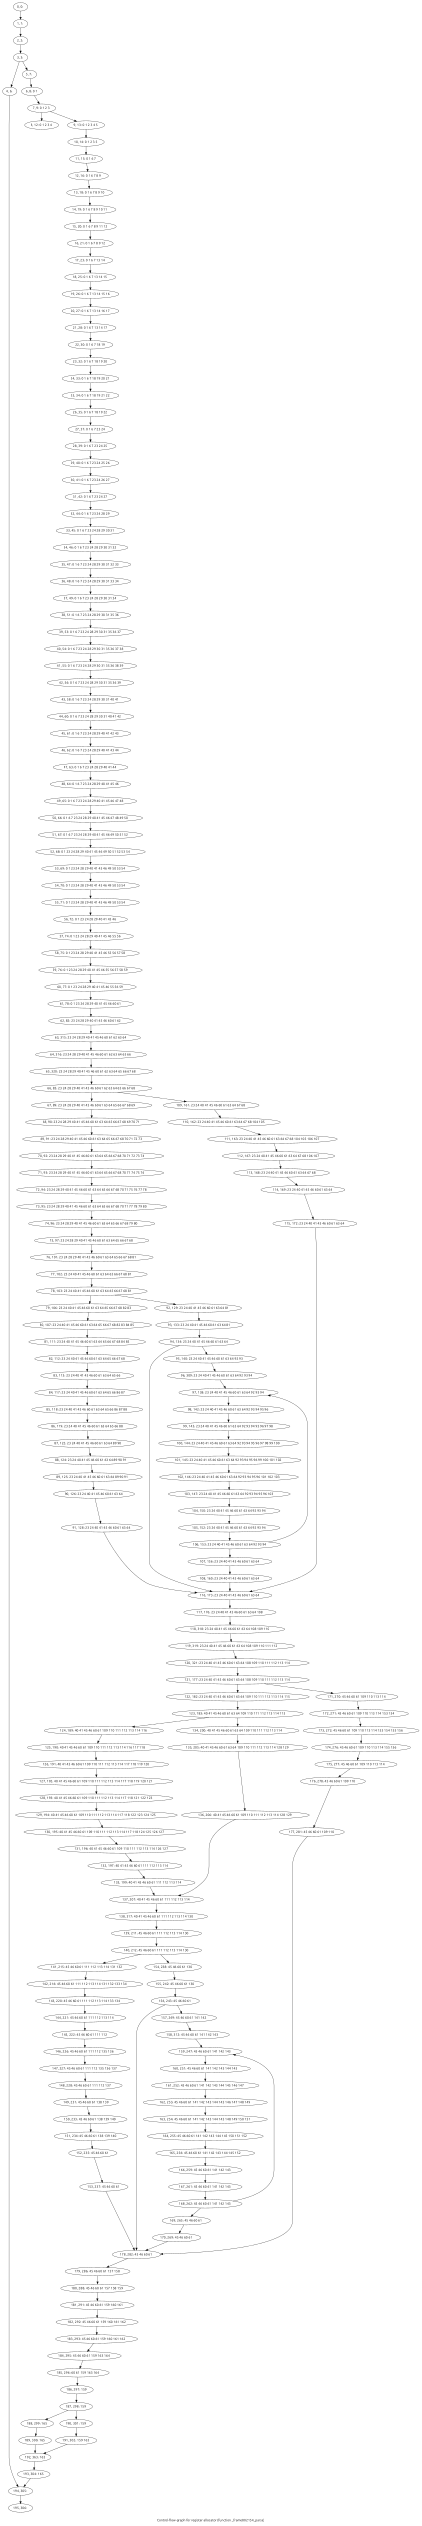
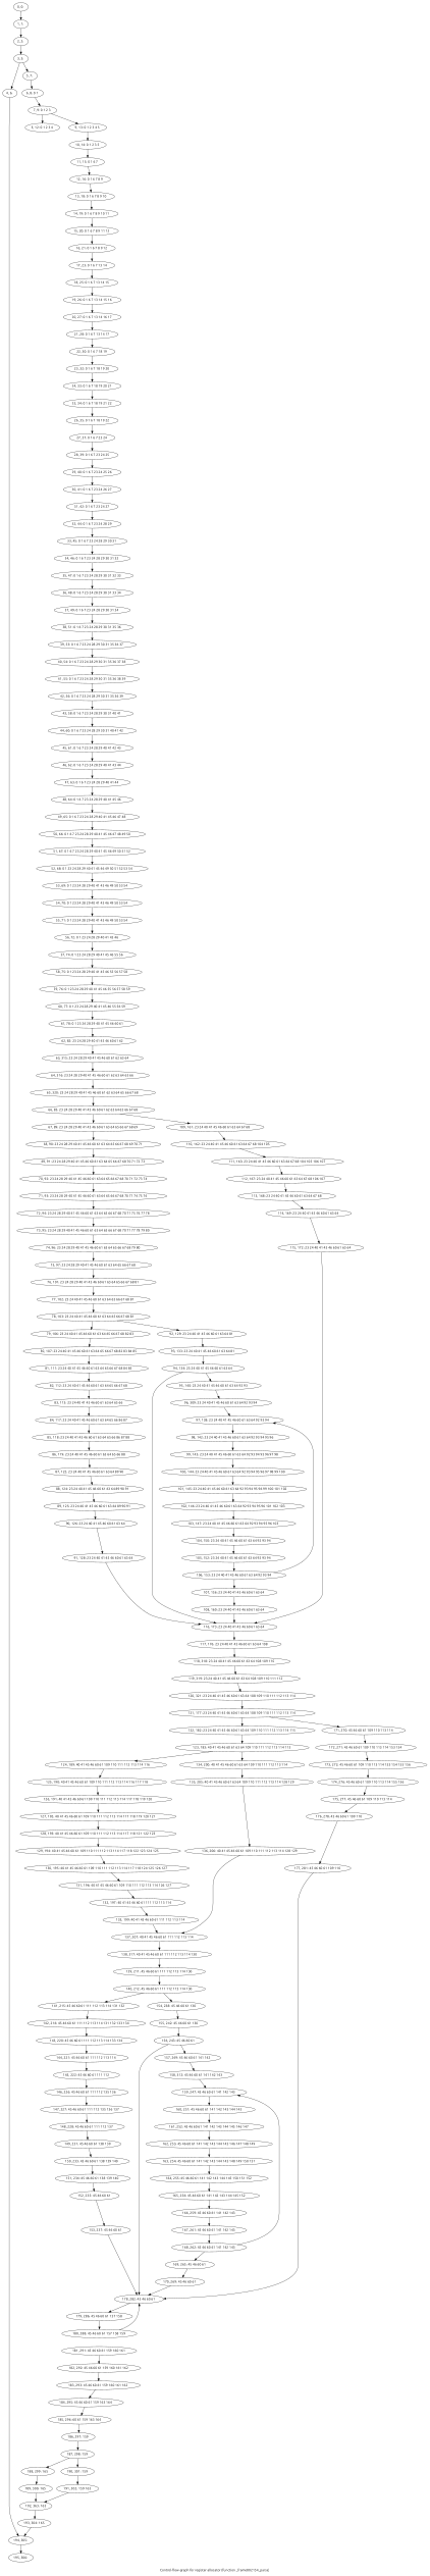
  digraph {
    fontname=Ubuntu
    label="Control-flow-graph for register allocator (function _frame802154_parse)"
    node [fontname=Ubuntu]
    edge [fontname=Ubuntu]
    n1 [label="0, 0: "]
    n2 [label="1, 1: "]
    n3 [label="2, 2: "]
    n4 [label="3, 3: "]
    n5 [label="4, 6: "]
    n6 [label="5, 7: "]
    n7 [label="194, 305: "]
    n8 [label="6, 8: 0 1 "]
    n9 [label="195, 306: "]
    n10 [label="7, 9: 0 1 2 3 "]
    n11 [label="8, 12: 0 1 2 3 4 "]
    n12 [label="9, 13: 0 1 2 3 4 5 "]
    n13 [label="10, 14: 0 1 2 3 5 "]
    n14 [label="11, 15: 0 1 6 7 "]
    n15 [label="12, 16: 0 1 6 7 8 9 "]
    n16 [label="13, 18: 0 1 6 7 8 9 10 "]
    n17 [label="14, 19: 0 1 6 7 8 9 10 11 "]
    n18 [label="15, 20: 0 1 6 7 8 9 11 12 "]
    n19 [label="16, 21: 0 1 6 7 8 9 12 "]
    n20 [label="17, 23: 0 1 6 7 13 14 "]
    n21 [label="18, 25: 0 1 6 7 13 14 15 "]
    n22 [label="19, 26: 0 1 6 7 13 14 15 16 "]
    n23 [label="20, 27: 0 1 6 7 13 14 16 17 "]
    n24 [label="21, 28: 0 1 6 7 13 14 17 "]
    n25 [label="22, 30: 0 1 6 7 18 19 "]
    n26 [label="23, 32: 0 1 6 7 18 19 20 "]
    n27 [label="24, 33: 0 1 6 7 18 19 20 21 "]
    n28 [label="25, 34: 0 1 6 7 18 19 21 22 "]
    n29 [label="26, 35: 0 1 6 7 18 19 22 "]
    n30 [label="27, 37: 0 1 6 7 23 24 "]
    n31 [label="28, 39: 0 1 6 7 23 24 25 "]
    n32 [label="29, 40: 0 1 6 7 23 24 25 26 "]
    n33 [label="30, 41: 0 1 6 7 23 24 26 27 "]
    n34 [label="31, 42: 0 1 6 7 23 24 27 "]
    n35 [label="32, 44: 0 1 6 7 23 24 28 29 "]
    n36 [label="33, 45: 0 1 6 7 23 24 28 29 30 31 "]
    n37 [label="34, 46: 0 1 6 7 23 24 28 29 30 31 32 "]
    n38 [label="35, 47: 0 1 6 7 23 24 28 29 30 31 32 33 "]
    n39 [label="36, 48: 0 1 6 7 23 24 28 29 30 31 33 34 "]
    n40 [label="37, 49: 0 1 6 7 23 24 28 29 30 31 34 "]
    n41 [label="38, 51: 0 1 6 7 23 24 28 29 30 31 35 36 "]
    n42 [label="39, 53: 0 1 6 7 23 24 28 29 30 31 35 36 37 "]
    n43 [label="40, 54: 0 1 6 7 23 24 28 29 30 31 35 36 37 38 "]
    n44 [label="41, 55: 0 1 6 7 23 24 28 29 30 31 35 36 38 39 "]
    n45 [label="42, 56: 0 1 6 7 23 24 28 29 30 31 35 36 39 "]
    n46 [label="43, 58: 0 1 6 7 23 24 28 29 30 31 40 41 "]
    n47 [label="44, 60: 0 1 6 7 23 24 28 29 30 31 40 41 42 "]
    n48 [label="45, 61: 0 1 6 7 23 24 28 29 40 41 42 43 "]
    n49 [label="46, 62: 0 1 6 7 23 24 28 29 40 41 43 44 "]
    n50 [label="47, 63: 0 1 6 7 23 24 28 29 40 41 44 "]
    n51 [label="48, 64: 0 1 6 7 23 24 28 29 40 41 45 46 "]
    n52 [label="49, 65: 0 1 6 7 23 24 28 29 40 41 45 46 47 48 "]
    n53 [label="50, 66: 0 1 6 7 23 24 28 29 40 41 45 46 47 48 49 50 "]
    n54 [label="51, 67: 0 1 6 7 23 24 28 29 40 41 45 46 49 50 51 52 "]
    n55 [label="52, 68: 0 1 23 24 28 29 40 41 45 46 49 50 51 52 53 54 "]
    n56 [label="53, 69: 0 1 23 24 28 29 40 41 45 46 49 50 53 54 "]
    n57 [label="54, 70: 0 1 23 24 28 29 40 41 45 46 49 50 53 54 "]
    n58 [label="55, 71: 0 1 23 24 28 29 40 41 45 46 49 50 53 54 "]
    n59 [label="56, 72: 0 1 23 24 28 29 40 41 45 46 "]
    n60 [label="57, 74: 0 1 23 24 28 29 40 41 45 46 55 56 "]
    n61 [label="58, 75: 0 1 23 24 28 29 40 41 45 46 55 56 57 58 "]
    n62 [label="59, 76: 0 1 23 24 28 29 40 41 45 46 55 56 57 58 59 "]
    n63 [label="60, 77: 0 1 23 24 28 29 40 41 45 46 55 56 59 "]
    n64 [label="61, 78: 0 1 23 24 28 29 40 41 45 46 60 61 "]
    n65 [label="62, 82: 23 24 28 29 40 41 45 46 60 61 62 "]
    n66 [label="63, 315: 23 24 28 29 40 41 45 46 60 61 62 63 64 "]
    n67 [label="64, 316: 23 24 28 29 40 41 45 46 60 61 62 63 64 65 66 "]
    n68 [label="65, 320: 23 24 28 29 40 41 45 46 60 61 62 63 64 65 66 67 68 "]
    n69 [label="66, 83: 23 24 28 29 40 41 45 46 60 61 62 63 64 65 66 67 68 "]
    n70 [label="67, 89: 23 24 28 29 40 41 45 46 60 61 63 64 65 66 67 68 69 "]
    n71 [label="109, 161: 23 24 40 41 45 46 60 61 63 64 67 68 "]
    n72 [label="68, 90: 23 24 28 29 40 41 45 46 60 61 63 64 65 66 67 68 69 70 71 "]
    n73 [label="110, 162: 23 24 40 41 45 46 60 61 63 64 67 68 104 105 "]
    n74 [label="69, 91: 23 24 28 29 40 41 45 46 60 61 63 64 65 66 67 68 70 71 72 73 "]
    n75 [label="70, 92: 23 24 28 29 40 41 45 46 60 61 63 64 65 66 67 68 70 71 72 73 74 "]
    n76 [label="71, 93: 23 24 28 29 40 41 45 46 60 61 63 64 65 66 67 68 70 71 74 75 76 "]
    n77 [label="72, 94: 23 24 28 29 40 41 45 46 60 61 63 64 65 66 67 68 70 71 75 76 77 78 "]
    n78 [label="73, 95: 23 24 28 29 40 41 45 46 60 61 63 64 65 66 67 68 70 71 77 78 79 80 "]
    n79 [label="74, 96: 23 24 28 29 40 41 45 46 60 61 63 64 65 66 67 68 79 80 "]
    n80 [label="75, 97: 23 24 28 29 40 41 45 46 60 61 63 64 65 66 67 68 "]
    n81 [label="76, 101: 23 24 28 29 40 41 45 46 60 61 63 64 65 66 67 68 81 "]
    n82 [label="77, 102: 23 24 40 41 45 46 60 61 63 64 65 66 67 68 81 "]
    n83 [label="78, 103: 23 24 40 41 45 46 60 61 63 64 65 66 67 68 81 "]
    n84 [label="79, 106: 23 24 40 41 45 46 60 61 63 64 65 66 67 68 82 83 "]
    n85 [label="92, 129: 23 24 40 41 45 46 60 61 63 64 81 "]
    n86 [label="80, 107: 23 24 40 41 45 46 60 61 63 64 65 66 67 68 82 83 84 85 "]
    n87 [label="93, 133: 23 24 40 41 45 46 60 61 63 64 81 "]
    n88 [label="81, 111: 23 24 40 41 45 46 60 61 63 64 65 66 67 68 84 85 "]
    n89 [label="82, 112: 23 24 40 41 45 46 60 61 63 64 65 66 67 68 "]
    n90 [label="83, 113: 23 24 40 41 45 46 60 61 63 64 65 66 "]
    n91 [label="84, 117: 23 24 40 41 45 46 60 61 63 64 65 66 86 87 "]
    n92 [label="85, 118: 23 24 40 41 45 46 60 61 63 64 65 66 86 87 88 "]
    n93 [label="86, 119: 23 24 40 41 45 46 60 61 63 64 65 66 88 "]
    n94 [label="87, 122: 23 24 40 41 45 46 60 61 63 64 89 90 "]
    n95 [label="88, 124: 23 24 40 41 45 46 60 61 63 64 89 90 91 "]
    n96 [label="89, 125: 23 24 40 41 45 46 60 61 63 64 89 90 91 "]
    n97 [label="90, 126: 23 24 40 41 45 46 60 61 63 64 "]
    n98 [label="91, 128: 23 24 40 41 45 46 60 61 63 64 "]
    n99 [label="116, 173: 23 24 40 41 45 46 60 61 63 64 "]
    n100 [label="117, 176: 23 24 40 41 45 46 60 61 63 64 108 "]
    n101 [label="94, 134: 23 24 40 41 45 46 60 61 63 64 "]
    n102 [label="95, 140: 23 24 40 41 45 46 60 61 63 64 92 93 "]
    n103 [label="96, 309: 23 24 40 41 45 46 60 61 63 64 92 93 94 "]
    n104 [label="97, 138: 23 24 40 41 45 46 60 61 63 64 92 93 94 "]
    n105 [label="98, 142: 23 24 40 41 45 46 60 61 63 64 92 93 94 95 96 "]
    n106 [label="99, 143: 23 24 40 41 45 46 60 61 63 64 92 93 94 95 96 97 98 "]
    n107 [label="100, 144: 23 24 40 41 45 46 60 61 63 64 92 93 94 95 96 97 98 99 100 "]
    n108 [label="101, 145: 23 24 40 41 45 46 60 61 63 64 92 93 94 95 96 99 100 101 102 "]
    n109 [label="102, 146: 23 24 40 41 45 46 60 61 63 64 92 93 94 95 96 101 102 103 "]
    n110 [label="103, 147: 23 24 40 41 45 46 60 61 63 64 92 93 94 95 96 103 "]
    n111 [label="104, 150: 23 24 40 41 45 46 60 61 63 64 92 93 94 "]
    n112 [label="105, 152: 23 24 40 41 45 46 60 61 63 64 92 93 94 "]
    n113 [label="106, 153: 23 24 40 41 45 46 60 61 63 64 92 93 94 "]
    n114 [label="107, 156: 23 24 40 41 45 46 60 61 63 64 "]
    n115 [label="108, 160: 23 24 40 41 45 46 60 61 63 64 "]
    n116 [label="111, 163: 23 24 40 41 45 46 60 61 63 64 67 68 104 105 106 107 "]
    n117 [label="112, 167: 23 24 40 41 45 46 60 61 63 64 67 68 106 107 "]
    n118 [label="113, 168: 23 24 40 41 45 46 60 61 63 64 67 68 "]
    n119 [label="114, 169: 23 24 40 41 45 46 60 61 63 64 "]
    n120 [label="115, 172: 23 24 40 41 45 46 60 61 63 64 "]
    n121 [label="118, 318: 23 24 40 41 45 46 60 61 63 64 108 109 110 "]
    n122 [label="119, 319: 23 24 40 41 45 46 60 61 63 64 108 109 110 111 112 "]
    n123 [label="120, 321: 23 24 40 41 45 46 60 61 63 64 108 109 110 111 112 113 114 "]
    n124 [label="121, 177: 23 24 40 41 45 46 60 61 63 64 108 109 110 111 112 113 114 "]
    n125 [label="122, 182: 23 24 40 41 45 46 60 61 63 64 109 110 111 112 113 114 115 "]
    n126 [label="171, 270: 45 46 60 61 109 110 113 114 "]
    n127 [label="123, 183: 40 41 45 46 60 61 63 64 109 110 111 112 113 114 115 "]
    n128 [label="172, 271: 45 46 60 61 109 110 113 114 153 154 "]
    n129 [label="124, 189: 40 41 45 46 60 61 109 110 111 112 113 114 116 "]
    n130 [label="134, 200: 40 41 45 46 60 61 63 64 109 110 111 112 113 114 "]
    n131 [label="125, 190: 40 41 45 46 60 61 109 110 111 112 113 114 116 117 118 "]
    n132 [label="135, 205: 40 41 45 46 60 61 63 64 109 110 111 112 113 114 128 129 "]
    n133 [label="126, 191: 40 41 45 46 60 61 109 110 111 112 113 114 117 118 119 120 "]
    n134 [label="127, 192: 40 41 45 46 60 61 109 110 111 112 113 114 117 118 119 120 121 "]
    n135 [label="128, 193: 40 41 45 46 60 61 109 110 111 112 113 114 117 118 121 122 123 "]
    n136 [label="129, 194: 40 41 45 46 60 61 109 110 111 112 113 114 117 118 122 123 124 125 "]
    n137 [label="130, 195: 40 41 45 46 60 61 109 110 111 112 113 114 117 118 124 125 126 127 "]
    n138 [label="131, 196: 40 41 45 46 60 61 109 110 111 112 113 114 126 127 "]
    n139 [label="132, 197: 40 41 45 46 60 61 111 112 113 114 "]
    n140 [label="133, 199: 40 41 45 46 60 61 111 112 113 114 "]
    n141 [label="137, 207: 40 41 45 46 60 61 111 112 113 114 "]
    n142 [label="138, 317: 40 41 45 46 60 61 111 112 113 114 130 "]
    n143 [label="136, 206: 40 41 45 46 60 61 109 110 111 112 113 114 128 129 "]
    n144 [label="139, 211: 45 46 60 61 111 112 113 114 130 "]
    n145 [label="140, 212: 45 46 60 61 111 112 113 114 130 "]
    n146 [label="141, 215: 45 46 60 61 111 112 113 114 131 132 "]
    n147 [label="154, 238: 45 46 60 61 130 "]
    n148 [label="142, 216: 45 46 60 61 111 112 113 114 131 132 133 134 "]
    n149 [label="155, 242: 45 46 60 61 130 "]
    n150 [label="143, 220: 45 46 60 61 111 112 113 114 133 134 "]
    n151 [label="144, 221: 45 46 60 61 111 112 113 114 "]
    n152 [label="145, 222: 45 46 60 61 111 112 "]
    n153 [label="146, 226: 45 46 60 61 111 112 135 136 "]
    n154 [label="147, 227: 45 46 60 61 111 112 135 136 137 "]
    n155 [label="148, 228: 45 46 60 61 111 112 137 "]
    n156 [label="149, 231: 45 46 60 61 138 139 "]
    n157 [label="150, 233: 45 46 60 61 138 139 140 "]
    n158 [label="151, 234: 45 46 60 61 138 139 140 "]
    n159 [label="152, 235: 45 46 60 61 "]
    n160 [label="153, 237: 45 46 60 61 "]
    n161 [label="178, 282: 45 46 60 61 "]
    n162 [label="179, 286: 45 46 60 61 157 158 "]
    n163 [label="156, 243: 45 46 60 61 "]
    n164 [label="157, 249: 45 46 60 61 141 142 "]
    n165 [label="158, 312: 45 46 60 61 141 142 143 "]
    n166 [label="159, 247: 45 46 60 61 141 142 143 "]
    n167 [label="160, 251: 45 46 60 61 141 142 143 144 145 "]
    n168 [label="161, 252: 45 46 60 61 141 142 143 144 145 146 147 "]
    n169 [label="162, 253: 45 46 60 61 141 142 143 144 145 146 147 148 149 "]
    n170 [label="163, 254: 45 46 60 61 141 142 143 144 145 148 149 150 151 "]
    n171 [label="164, 255: 45 46 60 61 141 142 143 144 145 150 151 152 "]
    n172 [label="165, 256: 45 46 60 61 141 142 143 144 145 152 "]
    n173 [label="166, 259: 45 46 60 61 141 142 143 "]
    n174 [label="167, 261: 45 46 60 61 141 142 143 "]
    n175 [label="168, 262: 45 46 60 61 141 142 143 "]
    n176 [label="169, 265: 45 46 60 61 "]
    n177 [label="170, 269: 45 46 60 61 "]
    n178 [label="173, 272: 45 46 60 61 109 110 113 114 153 154 155 156 "]
    n179 [label="174, 276: 45 46 60 61 109 110 113 114 155 156 "]
    n180 [label="175, 277: 45 46 60 61 109 110 113 114 "]
    n181 [label="176, 278: 45 46 60 61 109 110 "]
    n182 [label="177, 281: 45 46 60 61 109 110 "]
    n183 [label="180, 288: 45 46 60 61 157 158 159 "]
    n184 [label="181, 291: 45 46 60 61 159 160 161 "]
    n185 [label="182, 292: 45 46 60 61 159 160 161 162 "]
    n186 [label="183, 293: 45 46 60 61 159 160 161 162 "]
    n187 [label="184, 295: 45 46 60 61 159 163 164 "]
    n188 [label="185, 296: 60 61 159 163 164 "]
    n189 [label="186, 297: 159 "]
    n190 [label="187, 298: 159 "]
    n191 [label="188, 299: 165 "]
    n192 [label="190, 301: 159 "]
    n193 [label="189, 300: 165 "]
    n194 [label="191, 302: 159 165 "]
    n195 [label="192, 363: 165"]
    n196 [label="193, 304: 165 "]
    n1 -> n2
    n2 -> n3
    n3 -> n4
    n4 -> n5
    n4 -> n6
    n5 -> n7
    n6 -> n8
    n7 -> n9
    n8 -> n10
    n10 -> n11
    n10 -> n12
    n12 -> n13
    n13 -> n14
    n14 -> n15
    n15 -> n16
    n16 -> n17
    n17 -> n18
    n18 -> n19
    n19 -> n20
    n20 -> n21
    n21 -> n22
    n22 -> n23
    n23 -> n24
    n24 -> n25
    n25 -> n26
    n26 -> n27
    n27 -> n28
    n28 -> n29
    n29 -> n30
    n30 -> n31
    n31 -> n32
    n32 -> n33
    n33 -> n34
    n34 -> n35
    n35 -> n36
    n36 -> n37
    n37 -> n38
    n38 -> n39
    n39 -> n40
    n40 -> n41
    n41 -> n42
    n42 -> n43
    n43 -> n44
    n44 -> n45
    n45 -> n46
    n46 -> n47
    n47 -> n48
    n48 -> n49
    n49 -> n50
    n50 -> n51
    n51 -> n52
    n52 -> n53
    n53 -> n54
    n54 -> n55
    n55 -> n56
    n56 -> n57
    n57 -> n58
    n58 -> n59
    n59 -> n60
    n60 -> n61
    n61 -> n62
    n62 -> n63
    n63 -> n64
    n64 -> n65
    n65 -> n66
    n66 -> n67
    n67 -> n68
    n68 -> n69
    n69 -> n70
    n69 -> n71
    n70 -> n72
    n71 -> n73
    n72 -> n74
    n73 -> n116
    n74 -> n75
    n75 -> n76
    n76 -> n77
    n77 -> n78
    n78 -> n79
    n79 -> n80
    n80 -> n81
    n81 -> n82
    n82 -> n83
    n83 -> n84
    n83 -> n85
    n84 -> n86
    n85 -> n87
    n86 -> n88
    n87 -> n101
    n88 -> n89
    n89 -> n90
    n90 -> n91
    n91 -> n92
    n92 -> n93
    n93 -> n94
    n94 -> n95
    n95 -> n96
    n96 -> n97
    n97 -> n98
    n98 -> n99
    n99 -> n100
    n100 -> n121
    n101 -> n99
    n101 -> n102
    n102 -> n103
    n103 -> n104
    n104 -> n105
    n105 -> n106
    n106 -> n107
    n107 -> n108
    n108 -> n109
    n109 -> n110
    n110 -> n111
    n111 -> n112
    n112 -> n113
    n113 -> n104
    n113 -> n114
    n114 -> n115
    n115 -> n99
    n116 -> n117
    n117 -> n118
    n118 -> n119
    n119 -> n120
    n120 -> n99
    n121 -> n122
    n122 -> n123
    n123 -> n124
    n124 -> n125
    n124 -> n126
    n125 -> n127
    n126 -> n128
    n127 -> n129
    n127 -> n130
    n128 -> n178
    n129 -> n131
    n130 -> n132
    n131 -> n133
    n132 -> n143
    n133 -> n134
    n134 -> n135
    n135 -> n136
    n136 -> n137
    n137 -> n138
    n138 -> n139
    n139 -> n140
    n140 -> n141
    n141 -> n142
    n142 -> n144
    n143 -> n141
    n144 -> n145
    n145 -> n146
    n145 -> n147
    n146 -> n148
    n147 -> n149
    n148 -> n150
    n149 -> n163
    n150 -> n151
    n151 -> n152
    n152 -> n153
    n153 -> n154
    n154 -> n155
    n155 -> n156
    n156 -> n157
    n157 -> n158
    n158 -> n159
    n159 -> n160
    n160 -> n161
    n161 -> n162
    n162 -> n183
    n163 -> n161
    n163 -> n164
    n164 -> n165
    n165 -> n166
    n166 -> n167
    n167 -> n168
    n168 -> n169
    n169 -> n170
    n170 -> n171
    n171 -> n172
    n172 -> n173
    n173 -> n174
    n174 -> n175
    n175 -> n166
    n175 -> n176
    n176 -> n177
    n177 -> n161
    n178 -> n179
    n179 -> n180
    n180 -> n181
    n181 -> n182
    n182 -> n161
-   n183 -> n184
+   n183 -> n161
    n184 -> n185
    n185 -> n186
    n186 -> n187
    n187 -> n188
    n188 -> n189
    n189 -> n190
    n190 -> n191
    n190 -> n192
    n191 -> n193
    n192 -> n194
    n193 -> n195
    n194 -> n195
    n195 -> n196
    n196 -> n7
  }
